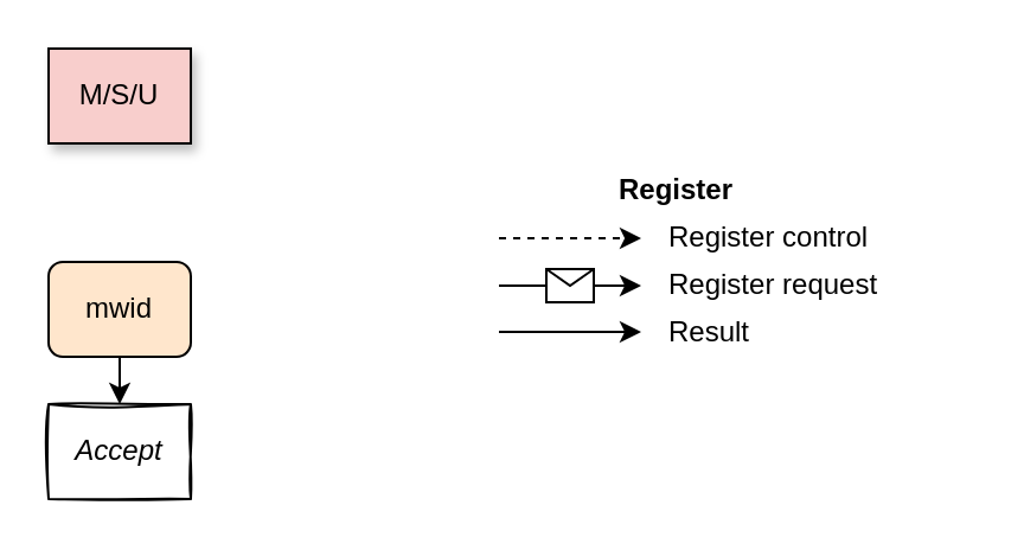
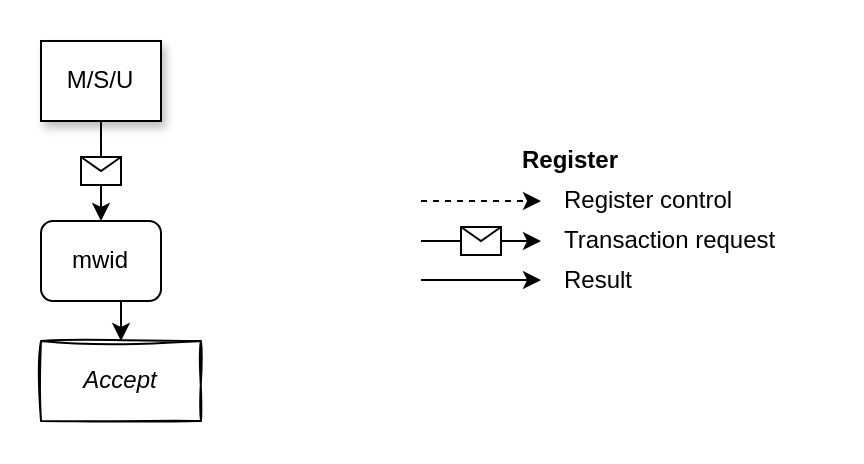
  <mxCell id="0" />
  <mxCell id="1" parent="0" />
- <mxCell id="2" value="M/S/U" style="rounded=0;whiteSpace=wrap;html=1;fontSize=12;glass=0;strokeWidth=1;shadow=1;fillColor=#f8cecc;" parent="1" vertex="1"><mxGeometry x="20" y="20" width="60" height="40" as="geometry" /></mxCell>
- <mxCell id="3" value="mwid" style="rounded=1;whiteSpace=wrap;html=1;fontSize=12;glass=0;strokeWidth=1;shadow=0;fillColor=#ffe6cc;fillStyle=solid;" parent="1" vertex="1"><mxGeometry x="20" y="110" width="60" height="40" as="geometry" /></mxCell>
- <mxCell id="4" value="Accept" style="rounded=0;whiteSpace=wrap;html=1;fontSize=12;glass=0;strokeWidth=1;shadow=0;sketch=1;curveFitting=1;jiggle=2;fontStyle=2" parent="1" vertex="1"><mxGeometry x="20" y="170" width="60" height="40" as="geometry" /></mxCell>
+ <mxCell id="2" value="M/S/U" style="rounded=0;whiteSpace=wrap;html=1;fontSize=12;glass=0;strokeWidth=1;shadow=1;" parent="1" vertex="1"><mxGeometry x="20" y="20" width="60" height="40" as="geometry" /></mxCell>
+ <mxCell id="3" value="mwid" style="rounded=1;whiteSpace=wrap;html=1;fontSize=12;glass=0;strokeWidth=1;shadow=0;fillColor=#FFFFFF;fillStyle=solid;" parent="1" vertex="1"><mxGeometry x="20" y="110" width="60" height="40" as="geometry" /></mxCell>
+ <mxCell id="4" value="Accept" style="rounded=0;whiteSpace=wrap;html=1;fontSize=12;glass=0;strokeWidth=1;shadow=0;sketch=1;curveFitting=1;jiggle=2;fontStyle=2" parent="1" vertex="1"><mxGeometry x="20" y="170" width="80" height="40" as="geometry" /></mxCell>
+ <mxCell id="5" value="" style="endArrow=classic;html=1;rounded=0;exitX=0.5;exitY=1;exitDx=0;exitDy=0;entryX=0.5;entryY=0;entryDx=0;entryDy=0;" parent="1" source="2" target="3" edge="1"><mxGeometry relative="1" as="geometry"><mxPoint x="50" y="60" as="sourcePoint" /><mxPoint x="150" y="70" as="targetPoint" /></mxGeometry></mxCell>
+ <mxCell id="6" value="" style="shape=message;html=1;outlineConnect=0;" parent="5" vertex="1"><mxGeometry width="20" height="14" relative="1" as="geometry"><mxPoint x="-10" y="-7" as="offset" /></mxGeometry></mxCell>
  <mxCell id="7" value="" style="endArrow=classic;html=1;rounded=0;dashed=1;" parent="1" edge="1"><mxGeometry width="50" height="50" relative="1" as="geometry"><mxPoint x="210" y="100" as="sourcePoint" /><mxPoint x="270" y="100" as="targetPoint" /></mxGeometry></mxCell>
  <mxCell id="8" value="" style="endArrow=classic;html=1;rounded=0;" parent="1" edge="1"><mxGeometry relative="1" as="geometry"><mxPoint x="210" y="120" as="sourcePoint" /><mxPoint x="270" y="120" as="targetPoint" /></mxGeometry></mxCell>
  <mxCell id="9" value="" style="shape=message;html=1;outlineConnect=0;" parent="8" vertex="1"><mxGeometry width="20" height="14" relative="1" as="geometry"><mxPoint x="-10" y="-7" as="offset" /></mxGeometry></mxCell>
  <mxCell id="10" value="" style="edgeStyle=orthogonalEdgeStyle;rounded=0;orthogonalLoop=1;jettySize=auto;html=1;" parent="1" edge="1"><mxGeometry relative="1" as="geometry"><mxPoint x="210" y="139.5" as="sourcePoint" /><mxPoint x="270" y="139.5" as="targetPoint" /></mxGeometry></mxCell>
  <mxCell id="11" value="Register control" style="text;html=1;align=left;verticalAlign=middle;whiteSpace=wrap;rounded=0;" parent="1" vertex="1"><mxGeometry x="280" y="90" width="130" height="20" as="geometry" /></mxCell>
- <mxCell id="12" value="Register request" style="text;html=1;align=left;verticalAlign=middle;whiteSpace=wrap;rounded=0;" parent="1" vertex="1"><mxGeometry x="280" y="110" width="130" height="20" as="geometry" /></mxCell>
+ <mxCell id="12" value="Transaction request" style="text;html=1;align=left;verticalAlign=middle;whiteSpace=wrap;rounded=0;" parent="1" vertex="1"><mxGeometry x="280" y="110" width="130" height="20" as="geometry" /></mxCell>
  <mxCell id="13" value="Result" style="text;html=1;align=left;verticalAlign=middle;whiteSpace=wrap;rounded=0;" parent="1" vertex="1"><mxGeometry x="280" y="130" width="130" height="20" as="geometry" /></mxCell>
  <mxCell id="14" value="Register" style="text;html=1;align=center;verticalAlign=middle;whiteSpace=wrap;rounded=0;fontStyle=1" parent="1" vertex="1"><mxGeometry x="210" y="70" width="150" height="20" as="geometry" /></mxCell>
  <mxCell id="15" value="" style="edgeStyle=orthogonalEdgeStyle;rounded=0;orthogonalLoop=1;jettySize=auto;html=1;exitX=0.5;exitY=1;exitDx=0;exitDy=0;entryX=0.5;entryY=0;entryDx=0;entryDy=0;" parent="1" source="3" target="4" edge="1"><mxGeometry relative="1" as="geometry"><mxPoint x="160" y="380" as="sourcePoint" /><mxPoint x="100" y="439" as="targetPoint" /><Array as="points" /></mxGeometry></mxCell>
